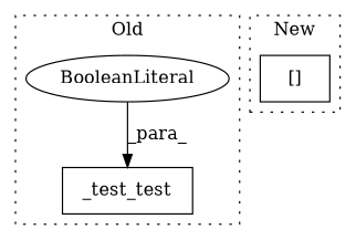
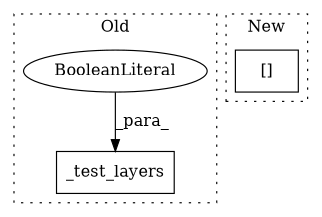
  digraph {
    node [shape=box]
-   n1 [a=32 l="13,1" label=_test_test s="6405,6423"]
+   n1 [a=32 l="13,1" label=_test_layers s="6405,6423"]
    n2 [a=9 l=5 label=BooleanLiteral s=6418 shape=ellipse]
    n3 [a=2 l="14,1" label="[]" s="2398,2413"]
    subgraph cluster_1 {
      label=Old
      style=dotted
      n1
      n2
    }
    subgraph cluster_2 {
      label=New
      style=dotted
      n3
    }
    n2 -> n1 [label=_para_]
  }
